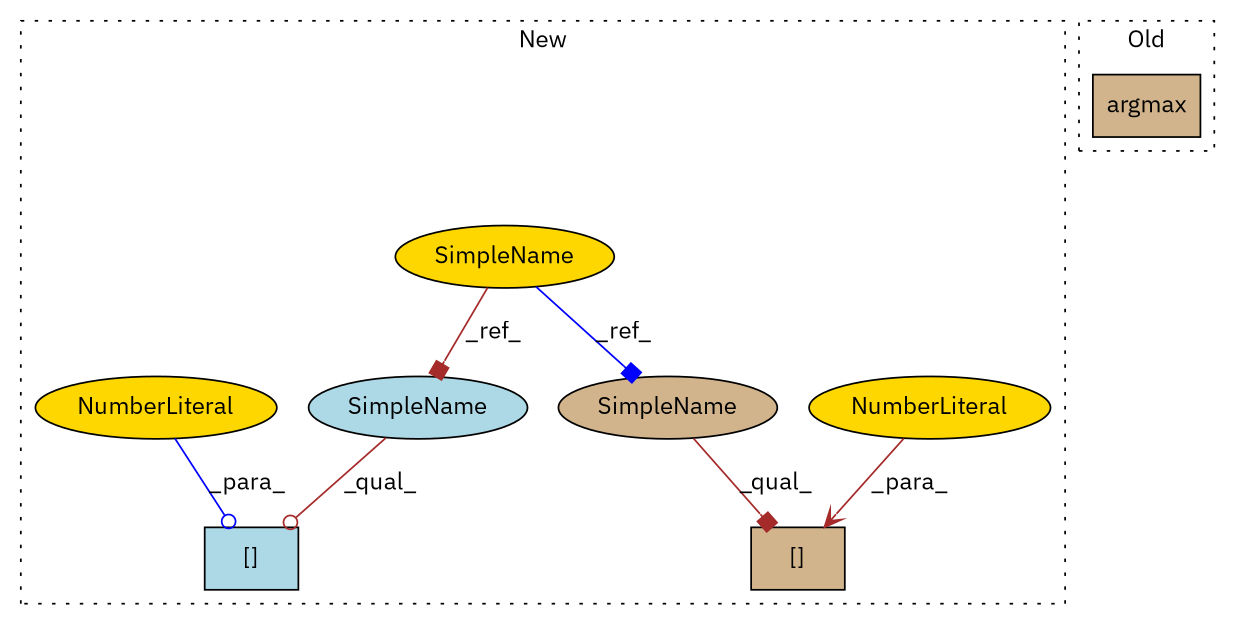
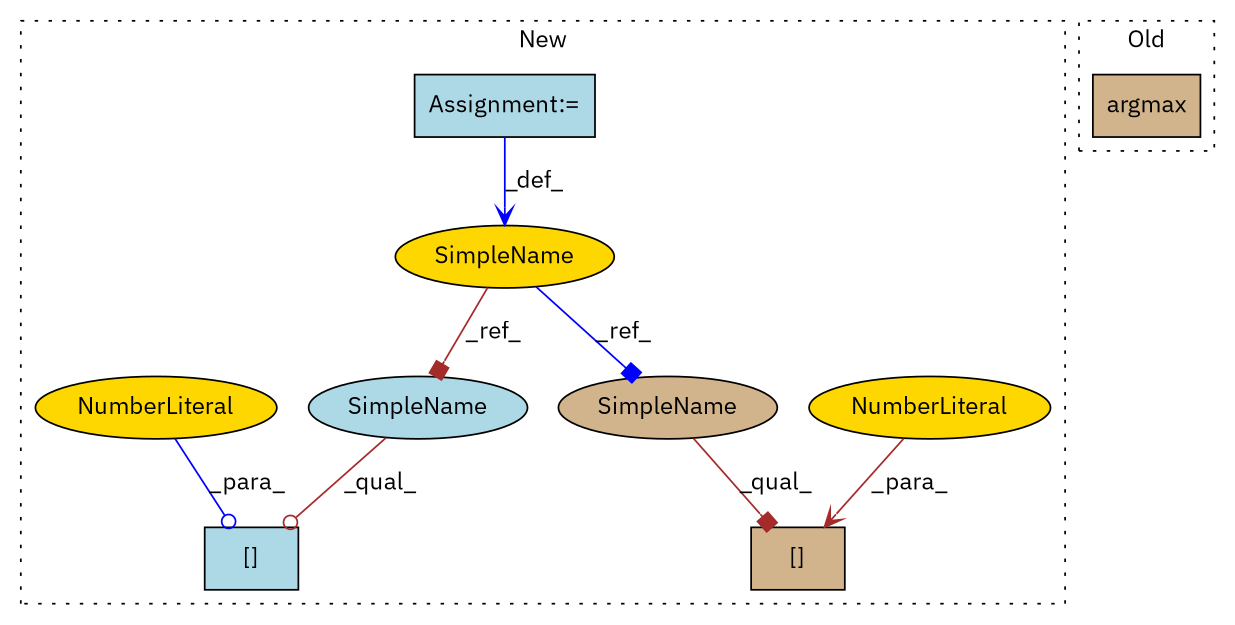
  digraph {
    fontname="IBM Plex Sans"
    node [a=42 l=1 shape=ellipse style=filled fillcolor=tan fontname="IBM Plex Sans"]
    edge [color=brown arrowhead=box fontname="IBM Plex Sans"]
    n1 [a=2 l="4,1" label="[]" s="1562,1567" shape=box]
    n2 [a=34 label=NumberLiteral s=1566 fillcolor=gold]
+   n3 [a=7 label="Assignment:=" s=1402 shape=box fillcolor=lightblue]
    n4 [a=2 l="4,1" label="[]" s="1627,1632" shape=box fillcolor=lightblue]
    n5 [a=34 label=NumberLiteral s=1631 fillcolor=gold]
    n6 [l=3 label=SimpleName s=1399 fillcolor=gold]
    n7 [l=3 label=SimpleName s=1627 fillcolor=lightblue]
    n8 [l=3 label=SimpleName s=1562]
    n9 [a=32 l="7,1" label=argmax s="1527,1541" shape=box]
    subgraph cluster_1 {
      label=New
      style=dotted
      n1
      n2
+     n3
      n4
      n5
      n6
      n7
      n8
    }
    subgraph cluster_2 {
      label=Old
      style=dotted
      n9
    }
    n2 -> n1 [label=_para_ arrowhead=vee]
+   n3 -> n6 [label=_def_ color=blue arrowhead=vee]
    n5 -> n4 [label=_para_ color=blue arrowhead=odot]
    n6 -> n7 [label=_ref_]
    n6 -> n8 [label=_ref_ color=blue]
    n7 -> n4 [label=_qual_ arrowhead=odot]
    n8 -> n1 [label=_qual_]
  }
